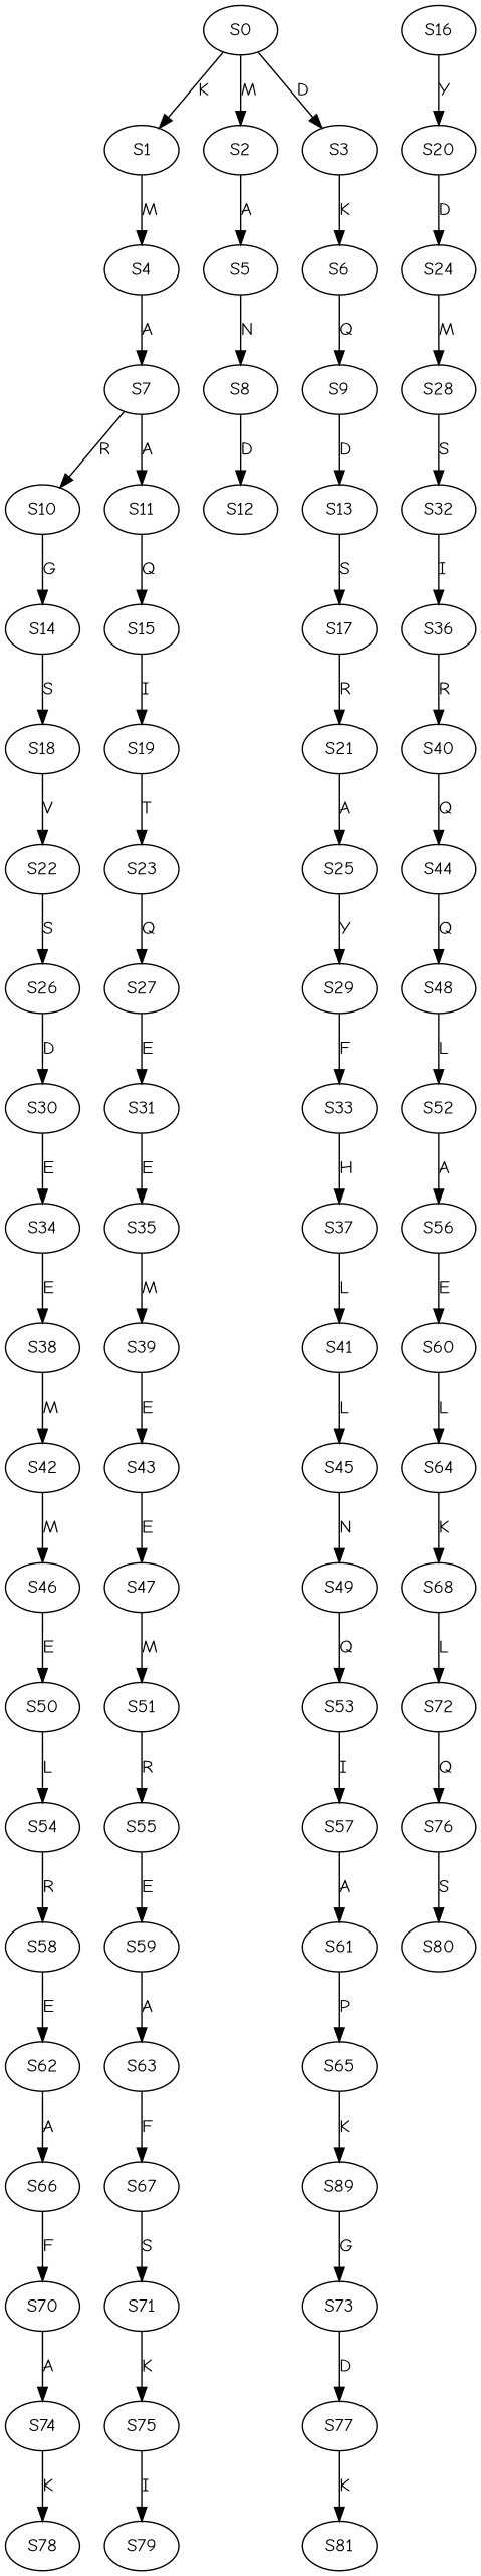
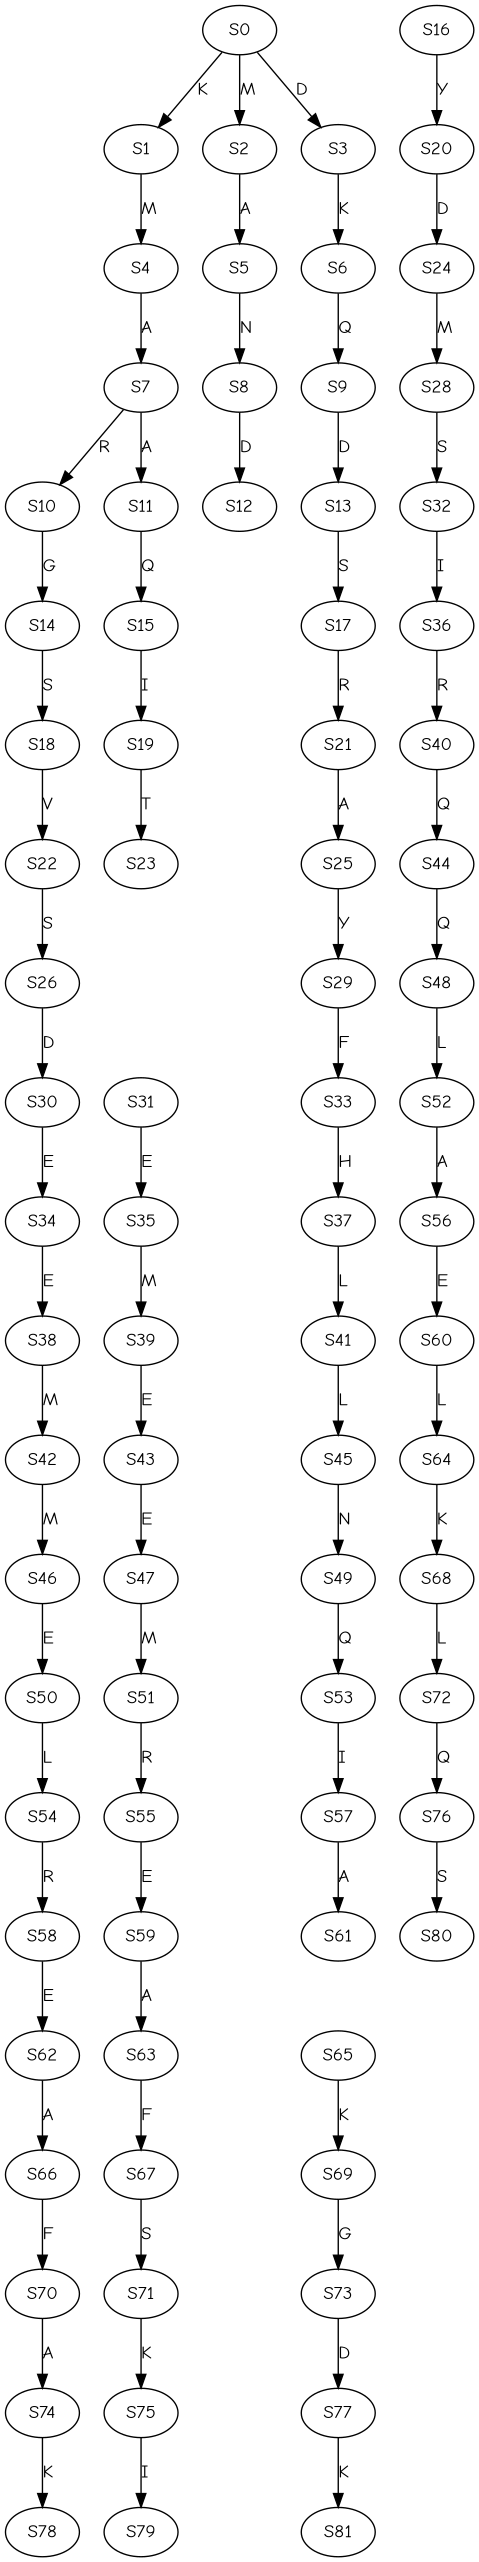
  strict digraph {
    fontname="Comic Neue"
    node [fontname="Comic Neue"]
    edge [fontname="Comic Neue"]
    S0
    S1
    S2
    S3
    S4
    S5
    S6
    S7
    S8
    S9
    S10
    S11
    S12
    S13
    S14
    S15
    S17
    S18
    S19
    S16
    S20
    S21
    S22
    S23
    S24
    S25
    S26
-   S27
    S28
    S29
    S30
    S31
    S32
    S33
    S34
    S35
    S36
    S37
    S38
    S39
    S40
    S41
    S42
    S43
    S44
    S45
    S46
    S47
    S48
    S49
    S50
    S51
    S52
    S53
    S54
    S55
    S56
    S57
    S58
    S59
    S60
    S61
    S62
    S63
    S64
    S65
    S66
    S67
    S68
-   S69 [label=S89]
+   S69
    S70
    S71
    S72
    S73
    S74
    S75
    S76
    S77
    S78
    S79
    S80
    S81
    S0 -> S1 [label=K]
    S0 -> S2 [label=M]
    S0 -> S3 [label=D]
    S1 -> S4 [label=M]
    S2 -> S5 [label=A]
    S3 -> S6 [label=K]
    S4 -> S7 [label=A]
    S5 -> S8 [label=N]
    S6 -> S9 [label=Q]
    S7 -> S10 [label=R]
    S7 -> S11 [label=A]
    S8 -> S12 [label=D]
    S9 -> S13 [label=D]
    S10 -> S14 [label=G]
    S11 -> S15 [label=Q]
    S13 -> S17 [label=S]
    S14 -> S18 [label=S]
    S15 -> S19 [label=I]
    S17 -> S21 [label=R]
    S18 -> S22 [label=V]
    S19 -> S23 [label=T]
    S16 -> S20 [label=Y]
    S20 -> S24 [label=D]
    S21 -> S25 [label=A]
    S22 -> S26 [label=S]
-   S23 -> S27 [label=Q]
    S24 -> S28 [label=M]
    S25 -> S29 [label=Y]
    S26 -> S30 [label=D]
-   S27 -> S31 [label=E]
    S28 -> S32 [label=S]
    S29 -> S33 [label=F]
    S30 -> S34 [label=E]
    S31 -> S35 [label=E]
    S32 -> S36 [label=I]
    S33 -> S37 [label=H]
    S34 -> S38 [label=E]
    S35 -> S39 [label=M]
    S36 -> S40 [label=R]
    S37 -> S41 [label=L]
    S38 -> S42 [label=M]
    S39 -> S43 [label=E]
    S40 -> S44 [label=Q]
    S41 -> S45 [label=L]
    S42 -> S46 [label=M]
    S43 -> S47 [label=E]
    S44 -> S48 [label=Q]
    S45 -> S49 [label=N]
    S46 -> S50 [label=E]
    S47 -> S51 [label=M]
    S48 -> S52 [label=L]
    S49 -> S53 [label=Q]
    S50 -> S54 [label=L]
    S51 -> S55 [label=R]
    S52 -> S56 [label=A]
    S53 -> S57 [label=I]
    S54 -> S58 [label=R]
    S55 -> S59 [label=E]
    S56 -> S60 [label=E]
    S57 -> S61 [label=A]
    S58 -> S62 [label=E]
    S59 -> S63 [label=A]
    S60 -> S64 [label=L]
-   S61 -> S65 [label=P]
    S62 -> S66 [label=A]
    S63 -> S67 [label=F]
    S64 -> S68 [label=K]
    S65 -> S69 [label=K]
    S66 -> S70 [label=F]
    S67 -> S71 [label=S]
    S68 -> S72 [label=L]
    S69 -> S73 [label=G]
    S70 -> S74 [label=A]
    S71 -> S75 [label=K]
    S72 -> S76 [label=Q]
    S73 -> S77 [label=D]
    S74 -> S78 [label=K]
    S75 -> S79 [label=I]
    S76 -> S80 [label=S]
    S77 -> S81 [label=K]
  }
